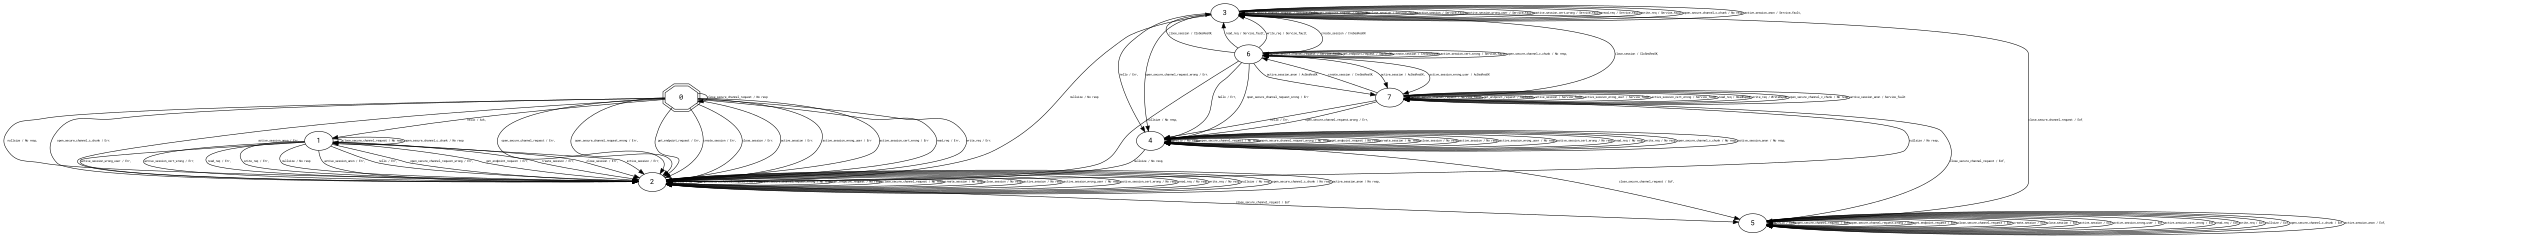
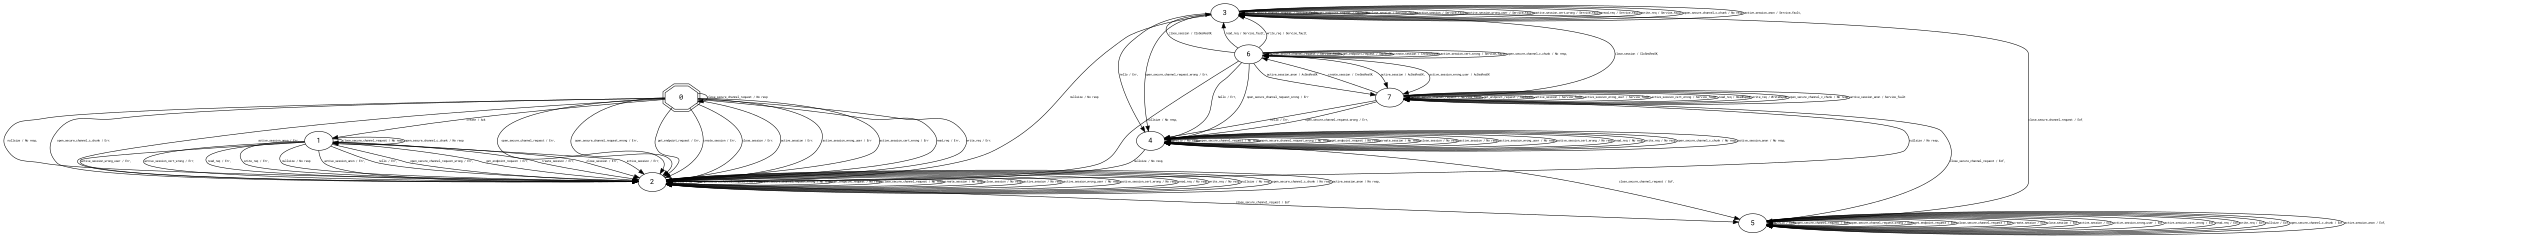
  digraph {
    fontname="Roboto Mono"
    node [fillcolor=white fontname="Roboto Mono" shape=ellipse style=filled]
    edge [fontname="Roboto Mono" fontsize=5]
    0 [shape=doubleoctagon]
    2
    1
    5
    3
    6
    4
    7
    0 -> 0 [label="close_secure_channel_request / No resp,"]
    0 -> 2 [label="open_secure_channel_request / Err,"]
    0 -> 2 [label="open_secure_channel_request_wrong / Err,"]
    0 -> 2 [label="get_endpoint_request / Err,"]
    0 -> 2 [label="create_session / Err,"]
    0 -> 2 [label="close_session / Err,"]
    0 -> 2 [label="active_session / Err,"]
    0 -> 2 [label="active_session_wrong_user / Err,"]
    0 -> 2 [label="active_session_cert_wrong / Err,"]
    0 -> 2 [label="read_req / Err,"]
    0 -> 2 [label="write_req / Err,"]
    0 -> 2 [label="nullsize / No resp,"]
    0 -> 2 [label="open_secure_channel_c_chunk / Err,"]
    0 -> 2 [label="active_session_anon / Err,"]
-   0 -> 1 [label="hello / Ack,"]
+   0 -> 1 [label="create / Ack,"]
    2 -> 2 [label="hello / No resp,"]
    2 -> 2 [label="open_secure_channel_request / No resp,"]
    2 -> 2 [label="open_secure_channel_request_wrong / No resp,"]
    2 -> 2 [label="get_endpoint_request / No resp,"]
    2 -> 2 [label="close_secure_channel_request / No resp,"]
    2 -> 2 [label="create_session / No resp,"]
    2 -> 2 [label="close_session / No resp,"]
    2 -> 2 [label="active_session / No resp,"]
    2 -> 2 [label="active_session_wrong_user / No resp,"]
    2 -> 2 [label="active_session_cert_wrong / No resp,"]
    2 -> 2 [label="read_req / No resp,"]
    2 -> 2 [label="write_req / No resp,"]
    2 -> 2 [label="nullsize / No resp,"]
    2 -> 2 [label="open_secure_channel_c_chunk / No resp,"]
    2 -> 2 [label="active_session_anon / No resp,"]
    2 -> 5 [label="close_secure_channel_request / Eof,"]
    1 -> 2 [label="hello / Err,"]
    1 -> 2 [label="open_secure_channel_request_wrong / Err,"]
    1 -> 2 [label="get_endpoint_request / Err,"]
    1 -> 2 [label="create_session / Err,"]
    1 -> 2 [label="close_session / Err,"]
    1 -> 2 [label="active_session / Err,"]
    1 -> 2 [label="active_session_wrong_user / Err,"]
    1 -> 2 [label="active_session_cert_wrong / Err,"]
    1 -> 2 [label="read_req / Err,"]
    1 -> 2 [label="write_req / Err,"]
    1 -> 2 [label="nullsize / No resp,"]
    1 -> 2 [label="active_session_anon / Err,"]
    1 -> 1 [label="close_secure_channel_request / No resp,"]
    1 -> 1 [label="open_secure_channel_c_chunk / No resp,"]
    5 -> 5 [label="hello / Eof,"]
    5 -> 5 [label="open_secure_channel_request / Eof,"]
    5 -> 5 [label="open_secure_channel_request_wrong / Eof,"]
    5 -> 5 [label="get_endpoint_request / Eof,"]
    5 -> 5 [label="close_secure_channel_request / Eof,"]
    5 -> 5 [label="create_session / Eof,"]
    5 -> 5 [label="close_session / Eof,"]
    5 -> 5 [label="active_session / Eof,"]
    5 -> 5 [label="active_session_wrong_user / Eof,"]
    5 -> 5 [label="active_session_cert_wrong / Eof,"]
    5 -> 5 [label="read_req / Eof,"]
    5 -> 5 [label="write_req / Eof,"]
    5 -> 5 [label="nullsize / Eof,"]
    5 -> 5 [label="open_secure_channel_c_chunk / Eof,"]
    5 -> 5 [label="active_session_anon / Eof,"]
    3 -> 2 [label="nullsize / No resp,"]
    3 -> 5 [label="close_secure_channel_request / Eof,"]
    3 -> 3 [label="open_secure_channel_request / Service_fault,"]
    3 -> 3 [label="get_endpoint_request / GepResOK,"]
    3 -> 3 [label="close_session / Service_fault,"]
    3 -> 3 [label="active_session / Service_fault,"]
    3 -> 3 [label="active_session_wrong_user / Service_fault,"]
    3 -> 3 [label="active_session_cert_wrong / Service_fault,"]
    3 -> 3 [label="read_req / Service_fault,"]
    3 -> 3 [label="write_req / Service_fault,"]
    3 -> 3 [label="open_secure_channel_c_chunk / No resp,"]
    3 -> 3 [label="active_session_anon / Service_fault,"]
-   3 -> 6 [label="create_session / CreSesResOK,"]
    3 -> 4 [label="hello / Err,"]
    3 -> 4 [label="open_secure_channel_request_wrong / Err,"]
    6 -> 2 [label="nullsize / No resp,"]
    6 -> 3 [label="close_session / CloSesResOK,"]
    6 -> 3 [label="read_req / Service_fault,"]
    6 -> 3 [label="write_req / Service_fault,"]
    6 -> 6 [label="open_secure_channel_request / Service_fault,"]
    6 -> 6 [label="get_endpoint_request / GepResOK,"]
    6 -> 6 [label="create_session / CreSesResOK,"]
    6 -> 6 [label="active_session_cert_wrong / Service_fault,"]
    6 -> 6 [label="open_secure_channel_c_chunk / No resp,"]
    6 -> 4 [label="hello / Err,"]
    6 -> 4 [label="open_secure_channel_request_wrong / Err,"]
    6 -> 7 [label="active_session / AcSesResOK,"]
    6 -> 7 [label="active_session_wrong_user / AcSesResOK,"]
    6 -> 7 [label="active_session_anon / AcSesResOK,"]
    4 -> 2 [label="nullsize / No resp,"]
    4 -> 5 [label="close_secure_channel_request / Eof,"]
    4 -> 4 [label="hello / No resp,"]
    4 -> 4 [label="open_secure_channel_request / No resp,"]
    4 -> 4 [label="open_secure_channel_request_wrong / No resp,"]
    4 -> 4 [label="get_endpoint_request / No resp,"]
    4 -> 4 [label="create_session / No resp,"]
    4 -> 4 [label="close_session / No resp,"]
    4 -> 4 [label="active_session / No resp,"]
    4 -> 4 [label="active_session_wrong_user / No resp,"]
    4 -> 4 [label="active_session_cert_wrong / No resp,"]
    4 -> 4 [label="read_req / No resp,"]
    4 -> 4 [label="write_req / No resp,"]
    4 -> 4 [label="open_secure_channel_c_chunk / No resp,"]
    4 -> 4 [label="active_session_anon / No resp,"]
    7 -> 2 [label="nullsize / No resp,"]
    7 -> 5 [label="close_secure_channel_request / Eof,"]
    7 -> 3 [label="close_session / CloSesResOK,"]
    7 -> 6 [label="create_session / CreSesResOK,"]
    7 -> 4 [label="hello / Err,"]
    7 -> 4 [label="open_secure_channel_request_wrong / Err,"]
    7 -> 7 [label="open_secure_channel_request / Service_fault,"]
    7 -> 7 [label="get_endpoint_request / GepResOK,"]
    7 -> 7 [label="active_session / Service_fault,"]
    7 -> 7 [label="active_session_wrong_user / Service_fault,"]
    7 -> 7 [label="active_session_cert_wrong / Service_fault,"]
    7 -> 7 [label="read_req / ReadRepOK,"]
    7 -> 7 [label="write_req / WriteRepOK,"]
    7 -> 7 [label="open_secure_channel_c_chunk / No resp,"]
    7 -> 7 [label="active_session_anon / Service_fault,"]
  }
